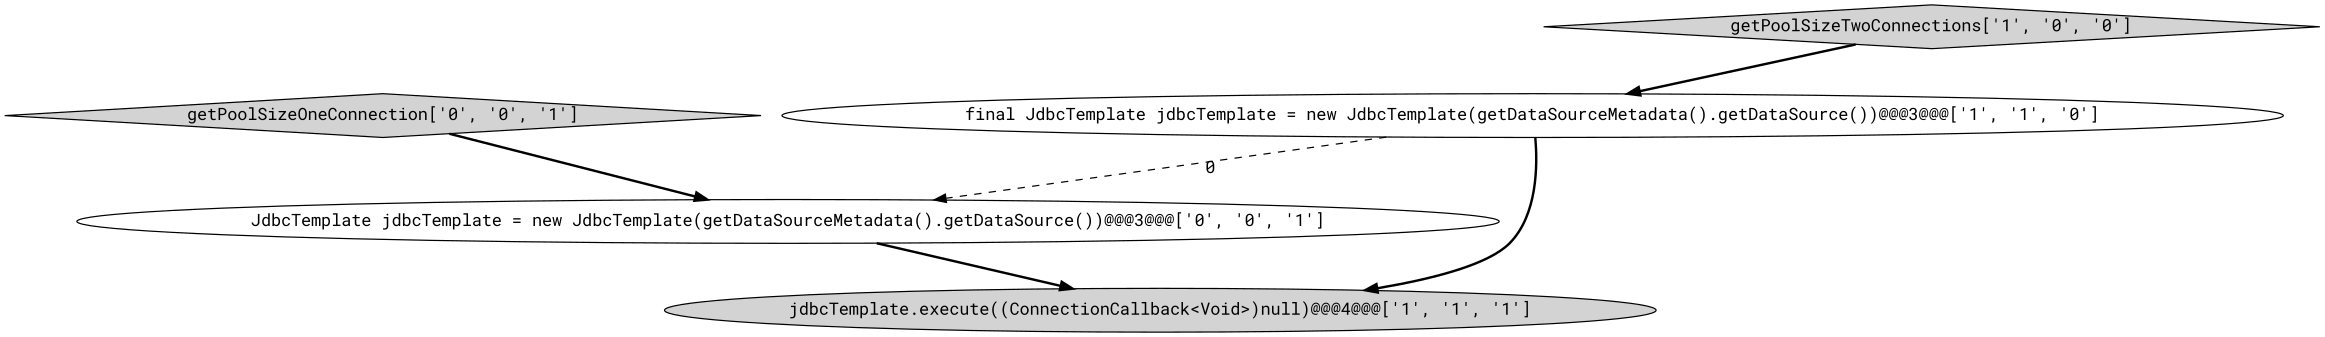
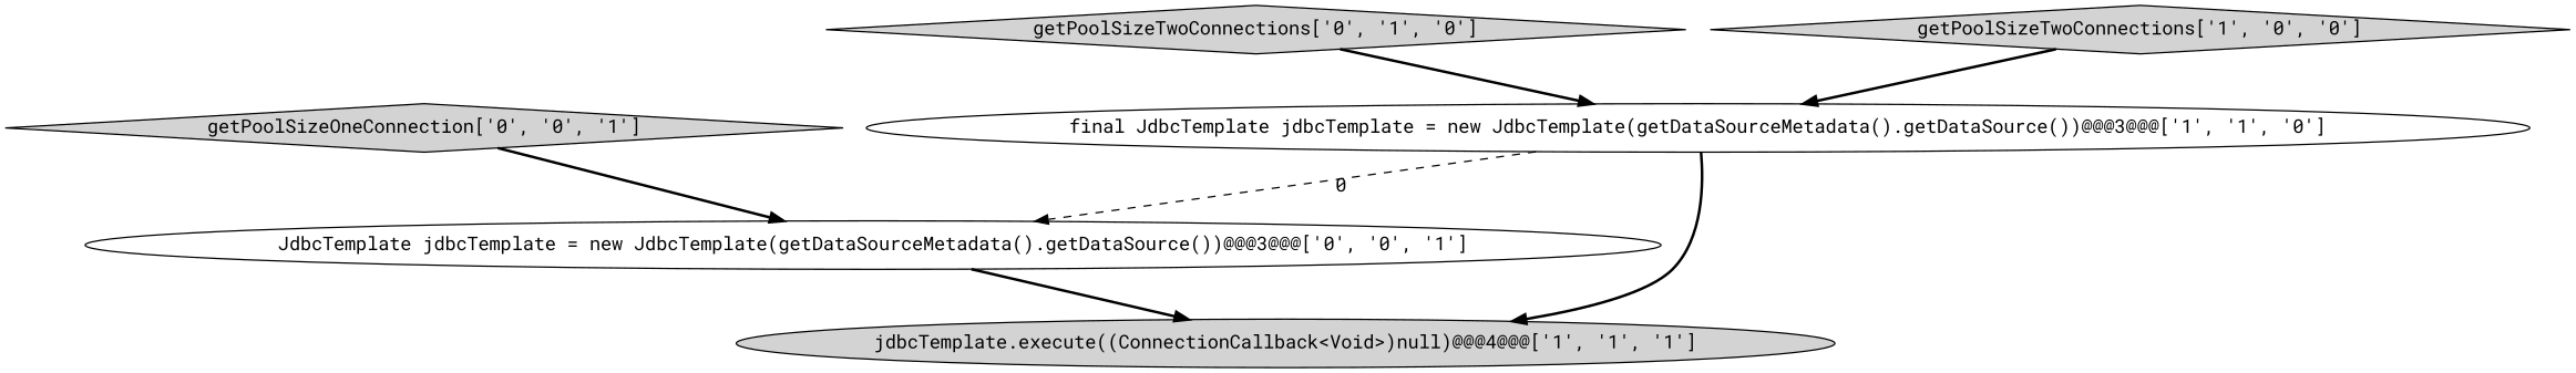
  digraph {
    fontname="Roboto Mono"
    node [fillcolor=lightgray shape=diamond style=filled fontname="Roboto Mono"]
    edge [style=bold fontname="Roboto Mono"]
    n1 [label="getPoolSizeOneConnection['0', '0', '1']"]
    n2 [fillcolor=white label="JdbcTemplate jdbcTemplate = new JdbcTemplate(getDataSourceMetadata().getDataSource())@@@3@@@['0', '0', '1']" shape=ellipse]
    n3 [label="jdbcTemplate.execute((ConnectionCallback<Void>)null)@@@4@@@['1', '1', '1']" shape=ellipse]
    n4 [fillcolor=white label="final JdbcTemplate jdbcTemplate = new JdbcTemplate(getDataSourceMetadata().getDataSource())@@@3@@@['1', '1', '0']" shape=ellipse]
+   n5 [label="getPoolSizeTwoConnections['0', '1', '0']"]
    n6 [label="getPoolSizeTwoConnections['1', '0', '0']"]
    n1 -> n2
    n2 -> n3
    n4 -> n2 [label=0 style=dashed]
    n4 -> n3
+   n5 -> n4
    n6 -> n4
  }
